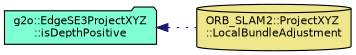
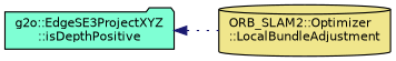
  digraph {
    rankdir=LR
    node [color=black fontname=Helvetica fontsize=10 style=filled]
    n1 [fillcolor=aquamarine fontcolor=black height=0.2 label="g2o::EdgeSE3ProjectXYZ\l::isDepthPositive" shape=folder width=0.4]
-   n2 [fillcolor=khaki height=0.2 label="ORB_SLAM2::ProjectXYZ\l::LocalBundleAdjustment" shape=cylinder width=0.4]
+   n2 [fillcolor=khaki height=0.2 label="ORB_SLAM2::Optimizer\l::LocalBundleAdjustment" shape=cylinder width=0.4]
    n1 -> n2 [color=midnightblue dir=back fontname=Helvetica fontsize=10 labelfontname=Helvetica labelfontsize=10 style=dotted]
  }
